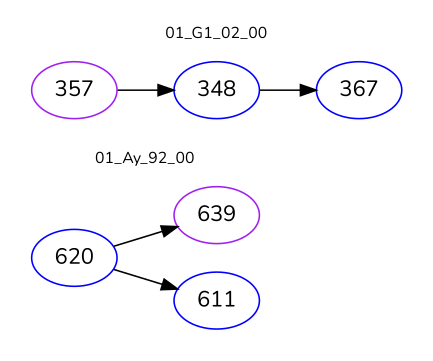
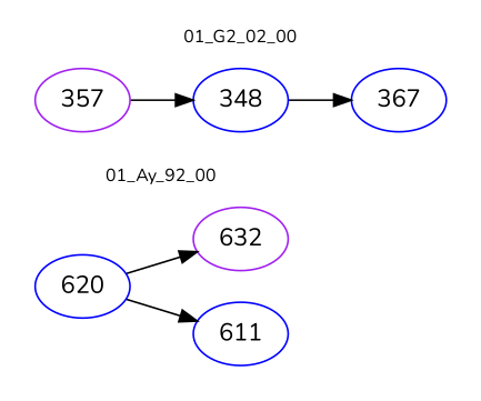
  digraph {
    fontname=Nunito
    rankdir=LR
    node [color=blue fontname=Nunito]
    edge [color=black fontname=Nunito]
    n1 [label=620]
    n2 [label=611]
-   n3 [color=purple label=639]
+   n3 [color=purple label=632]
    n4 [color=purple label=357]
    n5 [label=348]
    n6 [label=367]
    subgraph cluster_1 {
      color=white
      fontsize=10
      label="01_Ay_92_00"
      n1
      n2
      n3
    }
    subgraph cluster_2 {
      color=white
      fontsize=10
-     label="01_G1_02_00"
+     label="01_G2_02_00"
      n4
      n5
      n6
    }
    n1 -> n2
    n1 -> n3
    n4 -> n5
    n5 -> n6
  }
